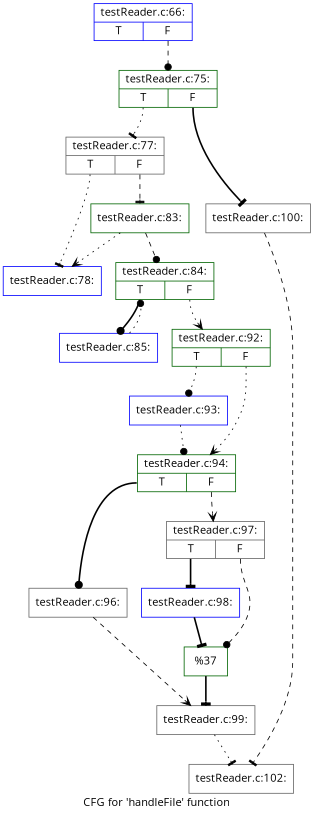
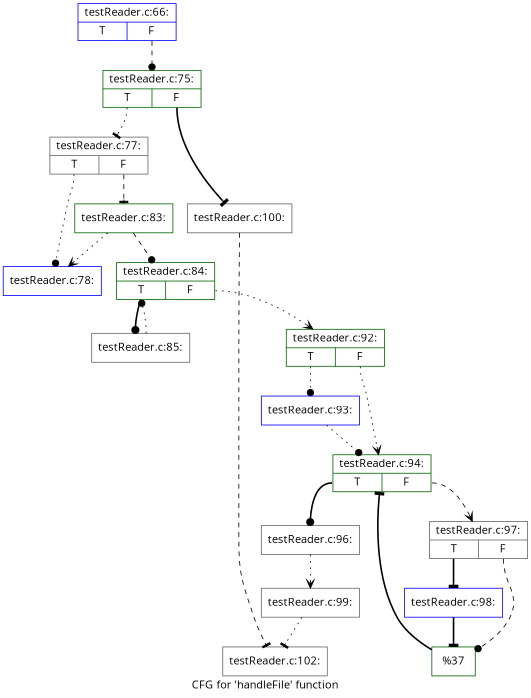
  digraph {
    fontname="Open Sans"
    label="CFG for 'handleFile' function"
    node [color=darkgreen fontname="Open Sans" shape=record]
    edge [arrowhead=dot fontname="Open Sans" style=dotted]
    n1 [color=blue label="{testReader.c:66:|{<s0>T|<s1>F}}"]
    n2 [label="{testReader.c:75:|{<s0>T|<s1>F}}"]
    n3 [color=gray40 label="{testReader.c:77:|{<s0>T|<s1>F}}"]
    n4 [color=gray40 label="{testReader.c:100:}"]
    n5 [color=blue label="{testReader.c:78:}"]
    n6 [label="{testReader.c:83:}"]
    n7 [color=gray40 label="{testReader.c:102:}"]
    n8 [label="{testReader.c:84:|{<s0>T|<s1>F}}"]
-   n9 [color=blue label="{testReader.c:85:}"]
+   n9 [color=gray40 label="{testReader.c:85:}"]
    n10 [label="{testReader.c:92:|{<s0>T|<s1>F}}"]
    n11 [color=blue label="{testReader.c:93:}"]
    n12 [label="{testReader.c:94:|{<s0>T|<s1>F}}"]
    n13 [color=gray40 label="{testReader.c:96:}"]
    n14 [color=gray40 label="{testReader.c:97:|{<s0>T|<s1>F}}"]
    n15 [color=gray40 label="{testReader.c:99:}"]
    n16 [color=blue label="{testReader.c:98:}"]
    n17 [label="{%37}"]
    n1 -> n2 [style=dashed tailport=s1]
    n2 -> n3 [arrowhead=tee tailport=s0]
    n2 -> n4 [arrowhead=tee style=bold tailport=s1]
-   n3 -> n5 [arrowhead=tee tailport=s0]
+   n3 -> n5 [tailport=s0]
    n3 -> n6 [arrowhead=tee style=dashed tailport=s1]
    n4 -> n7 [arrowhead=tee style=dashed]
    n6 -> n5 [arrowhead=vee]
    n6 -> n8 [style=dashed]
    n8 -> n9 [style=bold tailport=s0]
    n8 -> n10 [arrowhead=vee tailport=s1]
    n9 -> n8
    n10 -> n11 [tailport=s0]
    n10 -> n12 [arrowhead=vee tailport=s1]
    n11 -> n12
    n12 -> n13 [style=bold tailport=s0]
    n12 -> n14 [arrowhead=vee style=dashed tailport=s1]
-   n13 -> n15 [arrowhead=vee style=dashed]
+   n13 -> n15 [arrowhead=vee]
    n14 -> n16 [arrowhead=tee style=bold tailport=s0]
    n14 -> n17 [style=dashed tailport=s1]
    n15 -> n7 [arrowhead=tee]
    n16 -> n17 [arrowhead=tee style=bold]
-   n17 -> n15 [arrowhead=tee style=bold]
+   n17 -> n12 [arrowhead=tee style=bold]
  }
